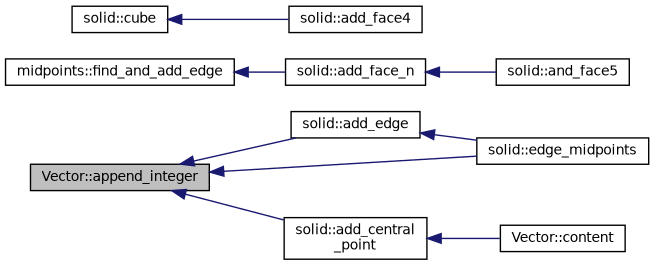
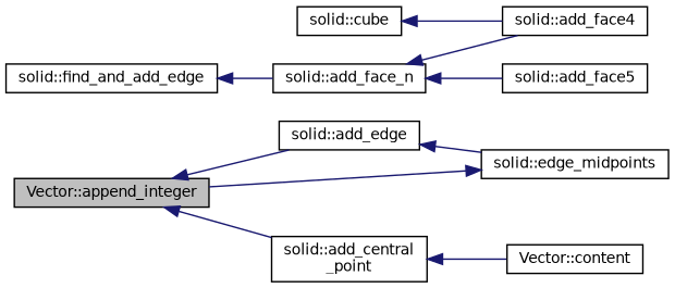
  digraph {
    rankdir=LR
    node [color=black fillcolor=white fontname=Helvetica fontsize=10 shape=record style=filled]
    edge [color=midnightblue dir=back fontname=Helvetica fontsize=10 labelfontname=Helvetica labelfontsize=10 style=solid]
    n1 [fillcolor=grey75 fontcolor=black height=0.2 label="Vector::append_integer" width=0.4]
    n2 [height=0.2 label="solid::add_edge" width=0.4]
    n3 [height=0.2 label="solid::edge_midpoints" width=0.4]
    n4 [height=0.2 label="solid::add_central\l_point" width=0.4]
    n5 [height=0.2 label="Vector::content" width=0.4]
-   n6 [height=0.2 label="midpoints::find_and_add_edge" width=0.4]
+   n6 [height=0.2 label="solid::find_and_add_edge" width=0.4]
    n7 [height=0.2 label="solid::add_face_n" width=0.4]
    n8 [height=0.2 label="solid::add_face4" width=0.4]
-   n9 [height=0.2 label="solid::and_face5" width=0.4]
+   n9 [height=0.2 label="solid::add_face5" width=0.4]
    n10 [height=0.2 label="solid::cube" width=0.4]
    n1 -> n2
-   n1 -> n3
+   n3 -> n1
    n1 -> n4
    n2 -> n3
    n4 -> n5
    n6 -> n7
+   n7 -> n8
    n7 -> n9
    n10 -> n8
  }
